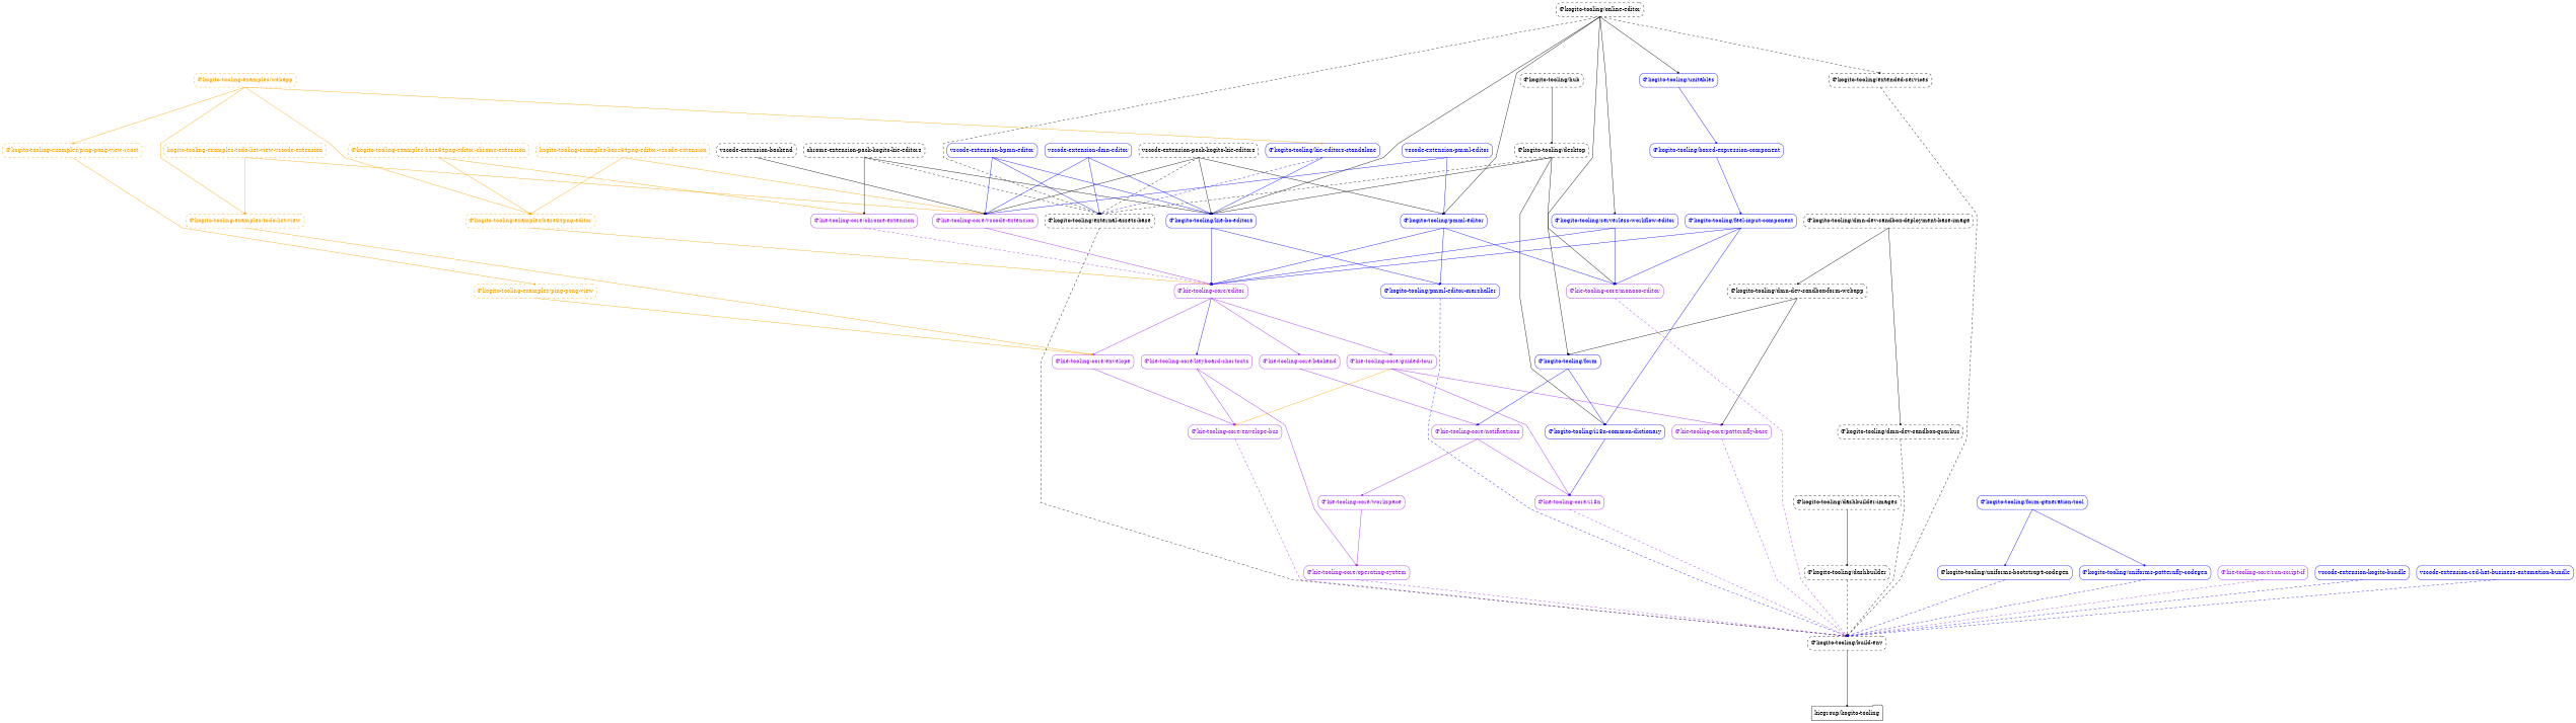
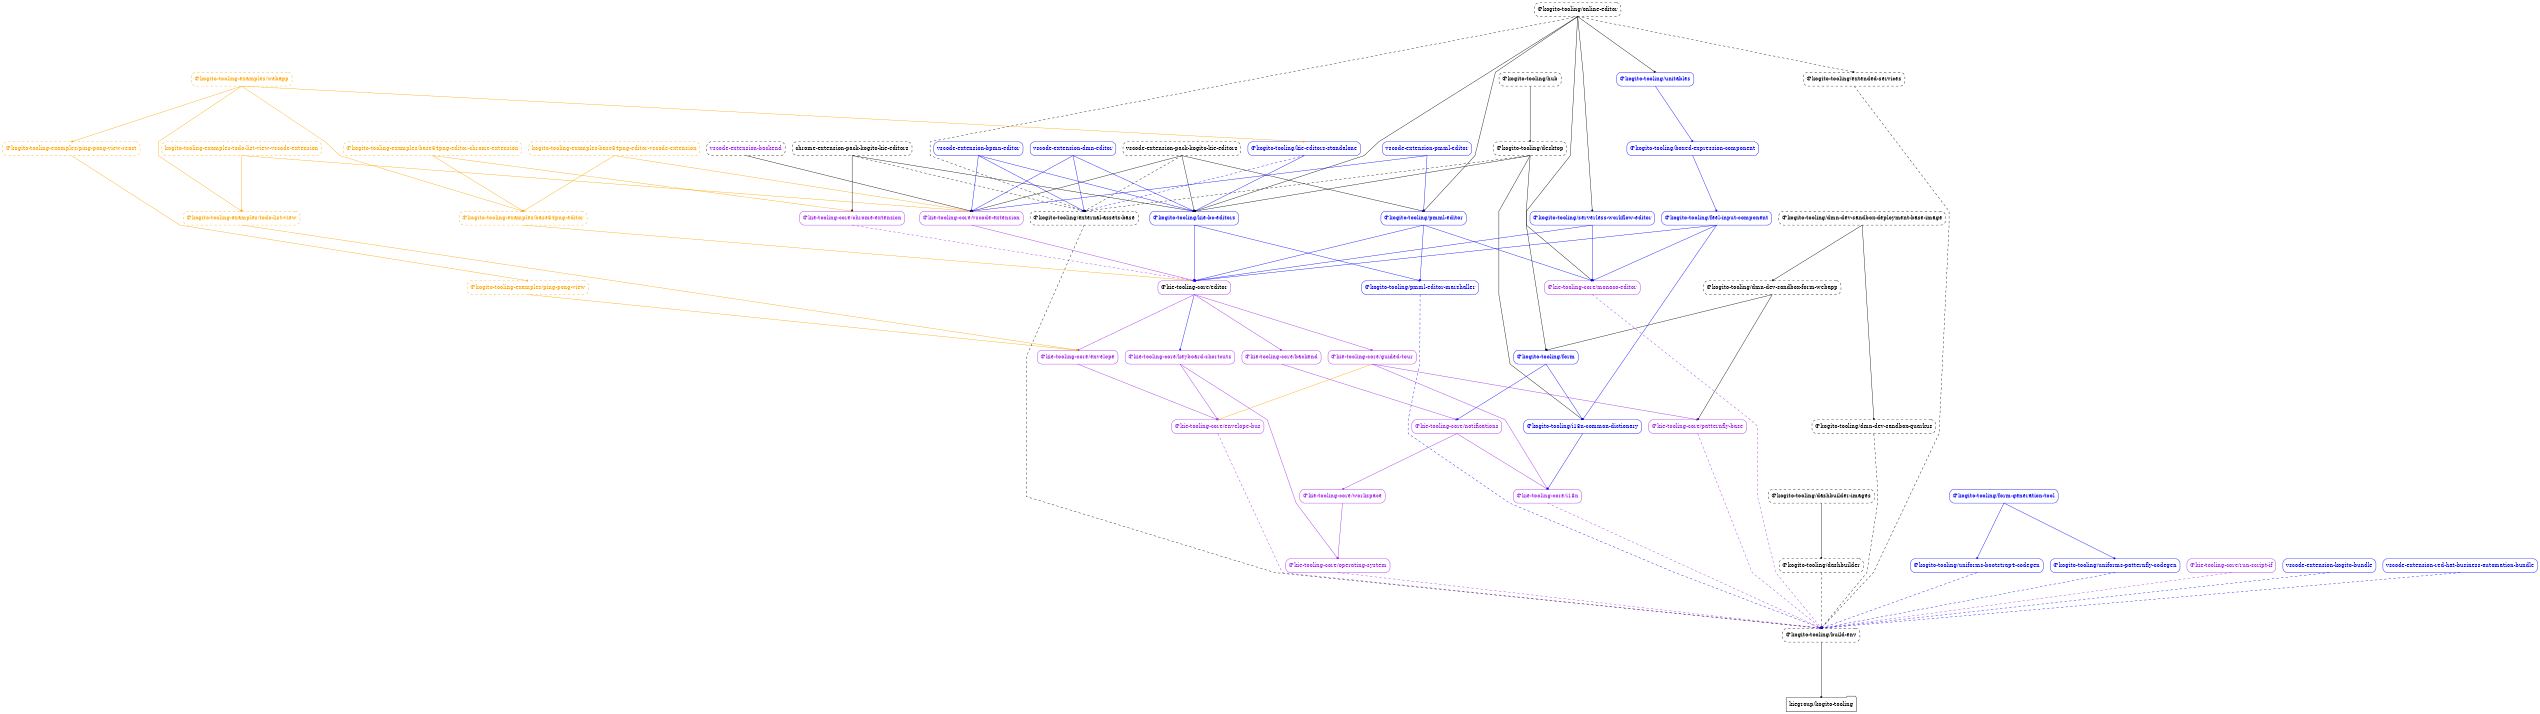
  digraph {
    rankdir=TB
    ranksep=2
    splines=polyline
    node [shape=box color=blue fontcolor=blue style=rounded]
    edge [arrowhead=dot arrowsize=0.5 color=blue headport=n style=solid tailport=s]
    "kiegroup/kogito-tooling" [shape=folder color="" fontcolor="" style=""]
    "@kogito-tooling-examples/base64png-editor" [color=orange fontcolor=orange style="dashed, rounded"]
-   "@kie-tooling-core/editor" [color=purple fontcolor=purple]
+   "@kie-tooling-core/editor" [color=purple fontcolor=black]
    "@kie-tooling-core/envelope" [color=purple fontcolor=purple]
    "@kie-tooling-core/backend" [color=purple fontcolor=purple]
    "@kie-tooling-core/guided-tour" [color=purple fontcolor=purple]
    "@kie-tooling-core/keyboard-shortcuts" [color=purple fontcolor=purple]
    "@kie-tooling-core/envelope-bus" [color=purple fontcolor=purple]
    "@kie-tooling-core/notifications" [color=purple fontcolor=purple]
    "@kie-tooling-core/i18n" [color=purple fontcolor=purple]
    "@kie-tooling-core/patternfly-base" [color=purple fontcolor=purple]
    "@kie-tooling-core/operating-system" [color=purple fontcolor=purple]
    "@kogito-tooling-examples/base64png-editor-chrome-extension" [color=orange fontcolor=orange style="dashed, rounded"]
    "@kie-tooling-core/chrome-extension" [color=purple fontcolor=purple]
    "kogito-tooling-examples-base64png-editor-vscode-extension" [color=orange fontcolor=orange style="dashed, rounded"]
    "@kie-tooling-core/vscode-extension" [color=purple fontcolor=purple]
    "@kogito-tooling-examples/ping-pong-view" [color=orange fontcolor=orange style="dashed, rounded"]
    "@kogito-tooling/build-env" [color=black fontcolor=black style="dashed, rounded"]
    "@kogito-tooling-examples/ping-pong-view-react" [color=orange fontcolor=orange style="dashed, rounded"]
    "@kogito-tooling-examples/todo-list-view" [color=orange fontcolor=orange style="dashed, rounded"]
    "kogito-tooling-examples-todo-list-view-vscode-extension" [color=orange fontcolor=orange style="dashed, rounded"]
    "@kogito-tooling-examples/webapp" [color=orange fontcolor=orange style="dashed, rounded"]
    "@kogito-tooling/kie-editors-standalone"
    "@kogito-tooling/kie-bc-editors"
    "@kogito-tooling/external-assets-base" [color=black fontcolor=black style="dashed, rounded"]
    "@kogito-tooling/pmml-editor-marshaller"
    "@kie-tooling-core/workspace" [color=purple fontcolor=purple]
    "@kogito-tooling/boxed-expression-component"
    "@kogito-tooling/feel-input-component"
    "@kie-tooling-core/monaco-editor" [color=purple fontcolor=purple]
    "@kogito-tooling/i18n-common-dictionary"
    "chrome-extension-pack-kogito-kie-editors" [color=black fontcolor=black style="dashed, rounded"]
    "@kogito-tooling/dashbuilder" [color=black fontcolor=black style="dashed, rounded"]
    "@kogito-tooling/dashbuilder-images" [color=black fontcolor=black style="dashed, rounded"]
    "@kogito-tooling/desktop" [color=black fontcolor=black style="dashed, rounded"]
    "@kogito-tooling/dmn-dev-sandbox-deployment-base-image" [color=black fontcolor=black style="dashed, rounded"]
    "@kogito-tooling/dmn-dev-sandbox-form-webapp" [color=black fontcolor=black style="dashed, rounded"]
    "@kogito-tooling/dmn-dev-sandbox-quarkus" [color=black fontcolor=black style="dashed, rounded"]
    "@kogito-tooling/form"
    "@kogito-tooling/extended-services" [color=black fontcolor=black style="dashed, rounded"]
    "@kogito-tooling/form-generation-tool"
-   "@kogito-tooling/uniforms-bootstrap4-codegen" [fontcolor=black]
+   "@kogito-tooling/uniforms-bootstrap4-codegen"
    "@kogito-tooling/uniforms-patternfly-codegen"
    "@kogito-tooling/hub" [color=black fontcolor=black style="dashed, rounded"]
    "@kogito-tooling/online-editor" [color=black fontcolor=black style="dashed, rounded"]
    "@kogito-tooling/pmml-editor"
    "@kogito-tooling/serverless-workflow-editor"
    "@kogito-tooling/unitables"
    "@kie-tooling-core/run-script-if" [color=purple fontcolor=purple]
-   "vscode-extension-backend" [color=black fontcolor=black style="dashed, rounded"]
+   "vscode-extension-backend" [color=black fontcolor=purple style="dashed, rounded"]
    "vscode-extension-bpmn-editor"
    "vscode-extension-dmn-editor"
    "vscode-extension-kogito-bundle"
    "vscode-extension-pack-kogito-kie-editors" [color=black fontcolor=black style="dashed, rounded"]
    "vscode-extension-pmml-editor"
    "vscode-extension-red-hat-business-automation-bundle"
    "@kogito-tooling-examples/base64png-editor" -> "@kie-tooling-core/editor" [color=orange]
    "@kie-tooling-core/editor" -> "@kie-tooling-core/envelope" [color=purple]
    "@kie-tooling-core/editor" -> "@kie-tooling-core/backend" [color=purple]
    "@kie-tooling-core/editor" -> "@kie-tooling-core/guided-tour" [color=purple]
    "@kie-tooling-core/editor" -> "@kie-tooling-core/keyboard-shortcuts"
    "@kie-tooling-core/envelope" -> "@kie-tooling-core/envelope-bus" [color=purple]
    "@kie-tooling-core/backend" -> "@kie-tooling-core/notifications" [color=purple]
    "@kie-tooling-core/guided-tour" -> "@kie-tooling-core/envelope-bus" [color=orange]
    "@kie-tooling-core/guided-tour" -> "@kie-tooling-core/i18n" [color=purple]
    "@kie-tooling-core/guided-tour" -> "@kie-tooling-core/patternfly-base" [color=purple]
    "@kie-tooling-core/keyboard-shortcuts" -> "@kie-tooling-core/envelope-bus" [color=purple]
    "@kie-tooling-core/keyboard-shortcuts" -> "@kie-tooling-core/operating-system" [color=purple]
    "@kie-tooling-core/envelope-bus" -> "@kogito-tooling/build-env" [color=purple style=dashed]
    "@kie-tooling-core/notifications" -> "@kie-tooling-core/i18n" [color=purple]
    "@kie-tooling-core/notifications" -> "@kie-tooling-core/workspace" [color=purple]
    "@kie-tooling-core/i18n" -> "@kogito-tooling/build-env" [color=purple style=dashed]
    "@kie-tooling-core/patternfly-base" -> "@kogito-tooling/build-env" [color=purple style=dashed]
    "@kie-tooling-core/operating-system" -> "@kogito-tooling/build-env" [color=purple style=dashed]
    "@kogito-tooling-examples/base64png-editor-chrome-extension" -> "@kogito-tooling-examples/base64png-editor" [color=orange]
    "@kogito-tooling-examples/base64png-editor-chrome-extension" -> "@kie-tooling-core/chrome-extension" [color=orange]
    "@kie-tooling-core/chrome-extension" -> "@kie-tooling-core/editor" [color=purple style=dashed]
    "kogito-tooling-examples-base64png-editor-vscode-extension" -> "@kogito-tooling-examples/base64png-editor" [color=orange]
    "kogito-tooling-examples-base64png-editor-vscode-extension" -> "@kie-tooling-core/vscode-extension" [color=orange]
    "@kie-tooling-core/vscode-extension" -> "@kie-tooling-core/editor" [color=purple]
    "@kogito-tooling-examples/ping-pong-view" -> "@kie-tooling-core/envelope" [color=orange]
    "@kogito-tooling/build-env" -> "kiegroup/kogito-tooling" [color="" style=""]
    "@kogito-tooling-examples/ping-pong-view-react" -> "@kogito-tooling-examples/ping-pong-view" [color=orange]
    "@kogito-tooling-examples/todo-list-view" -> "@kie-tooling-core/envelope" [color=orange]
    "kogito-tooling-examples-todo-list-view-vscode-extension" -> "@kie-tooling-core/vscode-extension" [color=orange]
    "kogito-tooling-examples-todo-list-view-vscode-extension" -> "@kogito-tooling-examples/todo-list-view" [color=orange]
    "@kogito-tooling-examples/webapp" -> "@kogito-tooling-examples/base64png-editor" [color=orange]
    "@kogito-tooling-examples/webapp" -> "@kogito-tooling-examples/ping-pong-view-react" [color=orange]
    "@kogito-tooling-examples/webapp" -> "@kogito-tooling-examples/todo-list-view" [color=orange]
    "@kogito-tooling-examples/webapp" -> "@kogito-tooling/kie-editors-standalone" [color=orange]
    "@kogito-tooling/kie-editors-standalone" -> "@kogito-tooling/kie-bc-editors"
    "@kogito-tooling/kie-editors-standalone" -> "@kogito-tooling/external-assets-base" [style=dashed]
    "@kogito-tooling/kie-bc-editors" -> "@kie-tooling-core/editor"
    "@kogito-tooling/kie-bc-editors" -> "@kogito-tooling/pmml-editor-marshaller"
    "@kogito-tooling/external-assets-base" -> "@kogito-tooling/build-env" [color=black style=dashed]
    "@kogito-tooling/pmml-editor-marshaller" -> "@kogito-tooling/build-env" [style=dashed]
    "@kie-tooling-core/workspace" -> "@kie-tooling-core/operating-system" [color=purple]
    "@kogito-tooling/boxed-expression-component" -> "@kogito-tooling/feel-input-component"
    "@kogito-tooling/feel-input-component" -> "@kie-tooling-core/editor"
    "@kogito-tooling/feel-input-component" -> "@kie-tooling-core/monaco-editor"
    "@kogito-tooling/feel-input-component" -> "@kogito-tooling/i18n-common-dictionary"
    "@kie-tooling-core/monaco-editor" -> "@kogito-tooling/build-env" [color=purple style=dashed]
    "@kogito-tooling/i18n-common-dictionary" -> "@kie-tooling-core/i18n"
    "chrome-extension-pack-kogito-kie-editors" -> "@kie-tooling-core/chrome-extension" [color=black]
    "chrome-extension-pack-kogito-kie-editors" -> "@kogito-tooling/kie-bc-editors" [color=black]
    "chrome-extension-pack-kogito-kie-editors" -> "@kogito-tooling/external-assets-base" [color=black style=dashed]
    "@kogito-tooling/dashbuilder" -> "@kogito-tooling/build-env" [color=black style=dashed]
    "@kogito-tooling/dashbuilder-images" -> "@kogito-tooling/dashbuilder" [color=black]
    "@kogito-tooling/desktop" -> "@kogito-tooling/kie-bc-editors" [color=black]
    "@kogito-tooling/desktop" -> "@kogito-tooling/external-assets-base" [color=black style=dashed]
    "@kogito-tooling/desktop" -> "@kie-tooling-core/monaco-editor" [color=black]
    "@kogito-tooling/desktop" -> "@kogito-tooling/i18n-common-dictionary" [color=black]
    "@kogito-tooling/dmn-dev-sandbox-deployment-base-image" -> "@kogito-tooling/dmn-dev-sandbox-form-webapp" [color=black]
    "@kogito-tooling/dmn-dev-sandbox-deployment-base-image" -> "@kogito-tooling/dmn-dev-sandbox-quarkus" [color=black]
    "@kogito-tooling/dmn-dev-sandbox-form-webapp" -> "@kie-tooling-core/patternfly-base" [color=black]
    "@kogito-tooling/dmn-dev-sandbox-form-webapp" -> "@kogito-tooling/form" [color=black]
    "@kogito-tooling/dmn-dev-sandbox-quarkus" -> "@kogito-tooling/build-env" [color=black style=dashed]
    "@kogito-tooling/form" -> "@kie-tooling-core/notifications"
    "@kogito-tooling/form" -> "@kogito-tooling/i18n-common-dictionary"
    "@kogito-tooling/extended-services" -> "@kogito-tooling/build-env" [color=black style=dashed]
    "@kogito-tooling/form-generation-tool" -> "@kogito-tooling/uniforms-bootstrap4-codegen"
    "@kogito-tooling/form-generation-tool" -> "@kogito-tooling/uniforms-patternfly-codegen"
    "@kogito-tooling/uniforms-bootstrap4-codegen" -> "@kogito-tooling/build-env" [style=dashed]
    "@kogito-tooling/uniforms-patternfly-codegen" -> "@kogito-tooling/build-env" [style=dashed]
    "@kogito-tooling/hub" -> "@kogito-tooling/desktop" [color=black]
    "@kogito-tooling/online-editor" -> "@kogito-tooling/kie-bc-editors" [color=black]
    "@kogito-tooling/online-editor" -> "@kogito-tooling/external-assets-base" [color=black style=dashed]
    "@kogito-tooling/online-editor" -> "@kogito-tooling/form" [color=black]
    "@kogito-tooling/online-editor" -> "@kogito-tooling/extended-services" [color=black style=dashed]
    "@kogito-tooling/online-editor" -> "@kogito-tooling/pmml-editor" [color=black]
    "@kogito-tooling/online-editor" -> "@kogito-tooling/serverless-workflow-editor" [color=black]
    "@kogito-tooling/online-editor" -> "@kogito-tooling/unitables" [color=black]
    "@kogito-tooling/pmml-editor" -> "@kie-tooling-core/editor"
    "@kogito-tooling/pmml-editor" -> "@kogito-tooling/pmml-editor-marshaller"
    "@kogito-tooling/pmml-editor" -> "@kie-tooling-core/monaco-editor"
    "@kogito-tooling/serverless-workflow-editor" -> "@kie-tooling-core/editor"
    "@kogito-tooling/serverless-workflow-editor" -> "@kie-tooling-core/monaco-editor"
    "@kogito-tooling/unitables" -> "@kogito-tooling/boxed-expression-component"
    "@kie-tooling-core/run-script-if" -> "@kogito-tooling/build-env" [color=purple style=dashed]
    "vscode-extension-backend" -> "@kie-tooling-core/vscode-extension" [color=black]
    "vscode-extension-bpmn-editor" -> "@kie-tooling-core/vscode-extension"
    "vscode-extension-bpmn-editor" -> "@kogito-tooling/kie-bc-editors"
    "vscode-extension-bpmn-editor" -> "@kogito-tooling/external-assets-base"
    "vscode-extension-dmn-editor" -> "@kie-tooling-core/vscode-extension"
    "vscode-extension-dmn-editor" -> "@kogito-tooling/kie-bc-editors"
    "vscode-extension-dmn-editor" -> "@kogito-tooling/external-assets-base"
    "vscode-extension-kogito-bundle" -> "@kogito-tooling/build-env" [style=dashed]
    "vscode-extension-pack-kogito-kie-editors" -> "@kie-tooling-core/vscode-extension" [color=black]
    "vscode-extension-pack-kogito-kie-editors" -> "@kogito-tooling/kie-bc-editors" [color=black]
    "vscode-extension-pack-kogito-kie-editors" -> "@kogito-tooling/external-assets-base" [color=black style=dashed]
    "vscode-extension-pack-kogito-kie-editors" -> "@kogito-tooling/pmml-editor" [color=black]
    "vscode-extension-pmml-editor" -> "@kie-tooling-core/vscode-extension"
    "vscode-extension-pmml-editor" -> "@kogito-tooling/pmml-editor"
    "vscode-extension-red-hat-business-automation-bundle" -> "@kogito-tooling/build-env" [style=dashed]
  }
